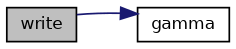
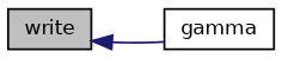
  digraph {
    rankdir=LR
    node [color=black fontname=Helvetica fontsize=10 shape=record]
    n1 [fillcolor=grey75 fontcolor=black height=0.2 label=write style=filled width=0.4]
    n2 [height=0.2 label=gamma width=0.4]
-   n2 -> n1 [color=midnightblue dir=back fontname=Helvetica fontsize=10 labelfontname=Helvetica labelfontsize=10 style=solid]
+   n1 -> n2 [color=midnightblue dir=back fontname=Helvetica fontsize=10 labelfontname=Helvetica labelfontsize=10 style=solid]
  }
